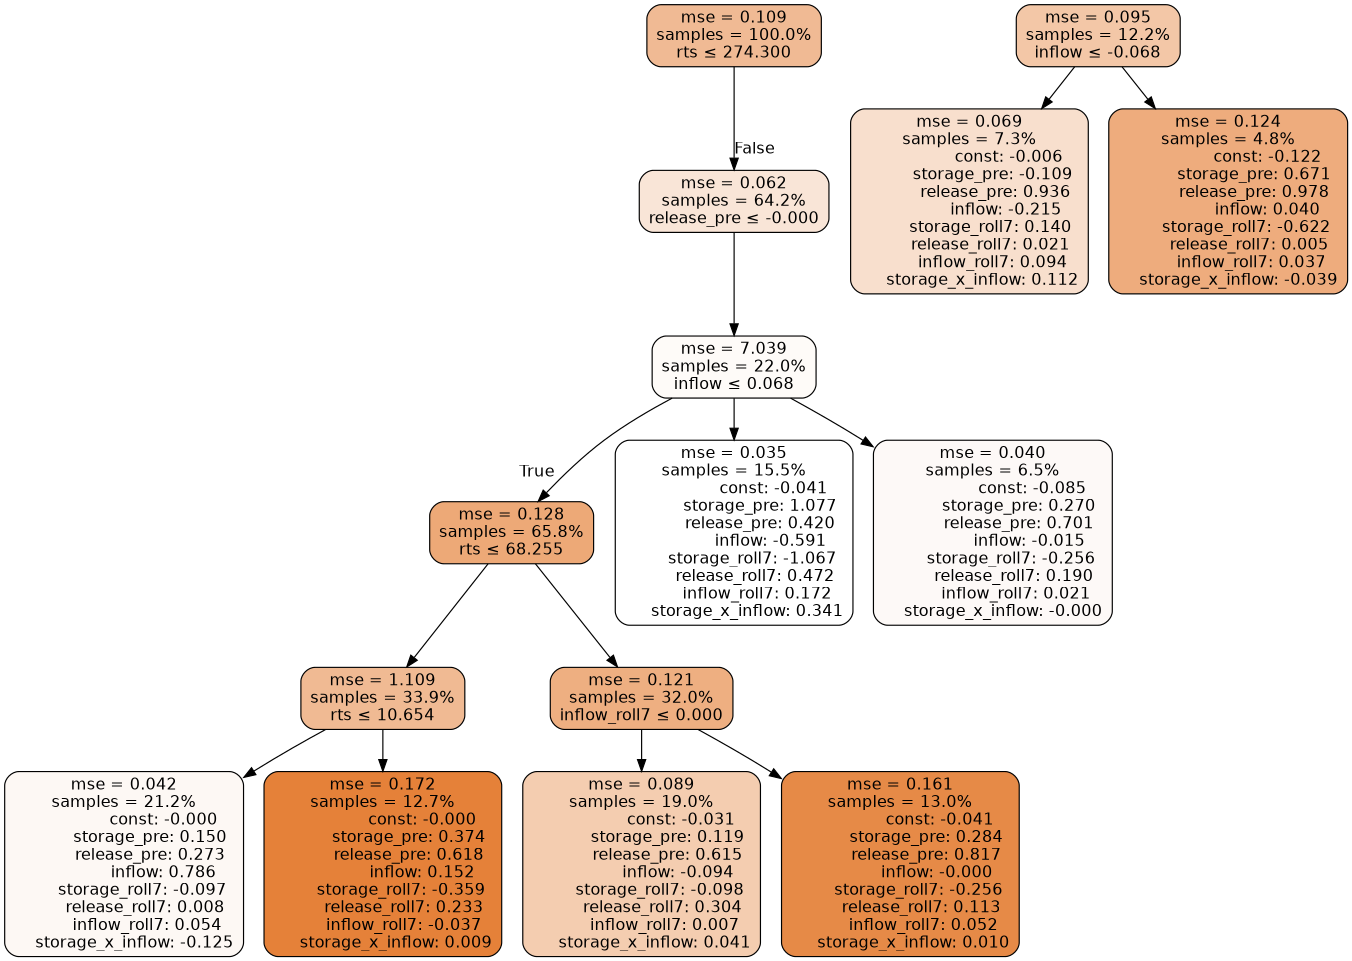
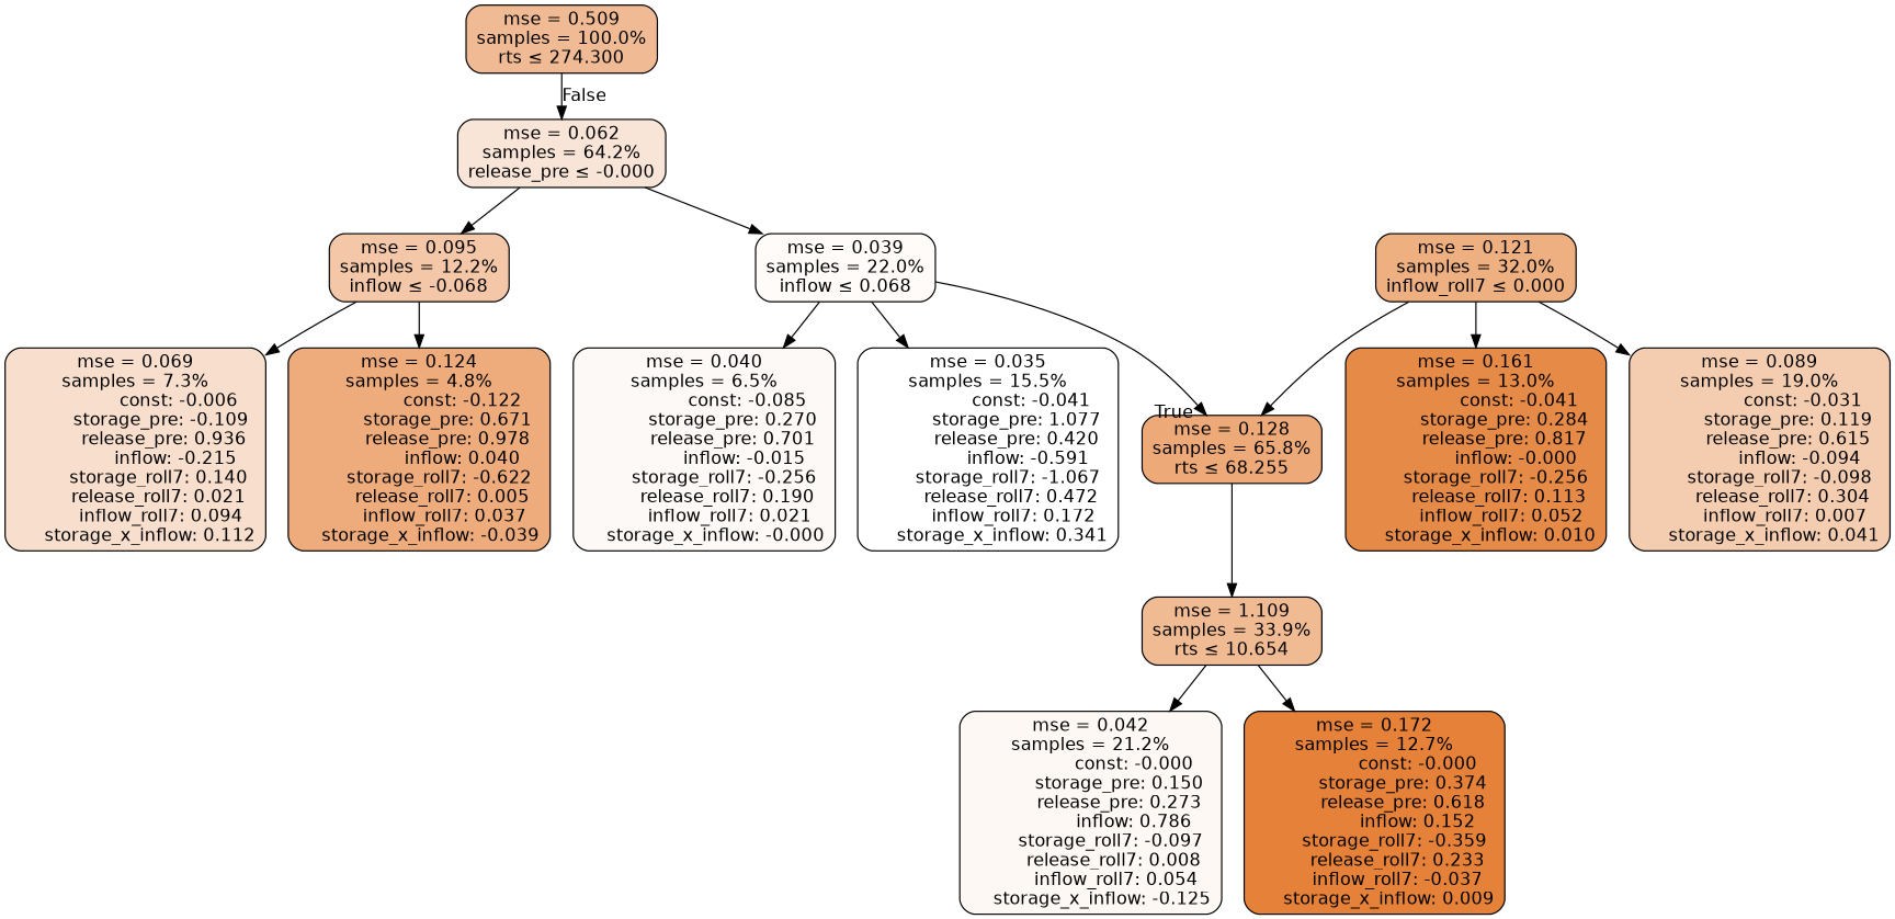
  digraph {
    fontname="DejaVu Sans"
    node [color=black fontname="DejaVu Sans" shape=rectangle style="filled, rounded"]
    edge [fontname="DejaVu Sans"]
-   n1 [fillcolor="#f0ba94" label="mse = 0.109\nsamples = 100.0%\nrts &le; 274.300"]
+   n1 [fillcolor="#f0ba94" label="mse = 0.509\nsamples = 100.0%\nrts &le; 274.300"]
    n2 [fillcolor="#f9e5d7" label="mse = 0.062\nsamples = 64.2%\nrelease_pre &le; -0.000"]
    n3 [fillcolor="#eda977" label="mse = 0.128\nsamples = 65.8%\nrts &le; 68.255"]
    n4 [fillcolor="#f0ba93" label="mse = 1.109\nsamples = 33.9%\nrts &le; 10.654"]
    n5 [fillcolor="#eeaf81" label="mse = 0.121\nsamples = 32.0%\ninflow_roll7 &le; 0.000"]
-   n6 [fillcolor="#fefbf8" label="mse = 7.039\nsamples = 22.0%\ninflow &le; 0.068"]
+   n6 [fillcolor="#fefbf8" label="mse = 0.039\nsamples = 22.0%\ninflow &le; 0.068"]
    n7 [fillcolor="#f3c7a7" label="mse = 0.095\nsamples = 12.2%\ninflow &le; -0.068"]
    n8 [fillcolor="#fdf8f4" label="mse = 0.042\nsamples = 21.2%\n               const: -0.000\n          storage_pre: 0.150\n          release_pre: 0.273\n               inflow: 0.786\n       storage_roll7: -0.097\n        release_roll7: 0.008\n         inflow_roll7: 0.054\n    storage_x_inflow: -0.125"]
    n9 [fillcolor="#e58139" label="mse = 0.172\nsamples = 12.7%\n               const: -0.000\n          storage_pre: 0.374\n          release_pre: 0.618\n               inflow: 0.152\n       storage_roll7: -0.359\n        release_roll7: 0.233\n        inflow_roll7: -0.037\n     storage_x_inflow: 0.009"]
    n10 [fillcolor="#f4cdb0" label="mse = 0.089\nsamples = 19.0%\n               const: -0.031\n          storage_pre: 0.119\n          release_pre: 0.615\n              inflow: -0.094\n       storage_roll7: -0.098\n        release_roll7: 0.304\n         inflow_roll7: 0.007\n     storage_x_inflow: 0.041"]
    n11 [fillcolor="#e68a47" label="mse = 0.161\nsamples = 13.0%\n               const: -0.041\n          storage_pre: 0.284\n          release_pre: 0.817\n              inflow: -0.000\n       storage_roll7: -0.256\n        release_roll7: 0.113\n         inflow_roll7: 0.052\n     storage_x_inflow: 0.010"]
    n12 [fillcolor="#ffffff" label="mse = 0.035\nsamples = 15.5%\n               const: -0.041\n          storage_pre: 1.077\n          release_pre: 0.420\n              inflow: -0.591\n       storage_roll7: -1.067\n        release_roll7: 0.472\n         inflow_roll7: 0.172\n     storage_x_inflow: 0.341"]
    n13 [fillcolor="#fdf9f7" label="mse = 0.040\nsamples = 6.5%\n               const: -0.085\n          storage_pre: 0.270\n          release_pre: 0.701\n              inflow: -0.015\n       storage_roll7: -0.256\n        release_roll7: 0.190\n         inflow_roll7: 0.021\n    storage_x_inflow: -0.000"]
    n14 [fillcolor="#f8dfcd" label="mse = 0.069\nsamples = 7.3%\n               const: -0.006\n         storage_pre: -0.109\n          release_pre: 0.936\n              inflow: -0.215\n        storage_roll7: 0.140\n        release_roll7: 0.021\n         inflow_roll7: 0.094\n     storage_x_inflow: 0.112"]
    n15 [fillcolor="#eeac7d" label="mse = 0.124\nsamples = 4.8%\n               const: -0.122\n          storage_pre: 0.671\n          release_pre: 0.978\n               inflow: 0.040\n       storage_roll7: -0.622\n        release_roll7: 0.005\n         inflow_roll7: 0.037\n    storage_x_inflow: -0.039"]
    n1 -> n2 [headlabel=False labelangle=-45 labeldistance=2.5]
    n2 -> n6
+   n2 -> n7
    n3 -> n4
-   n3 -> n5
+   n5 -> n3
    n4 -> n8
    n4 -> n9
    n5 -> n10
    n5 -> n11
    n6 -> n3 [headlabel=True labelangle=45 labeldistance=2.5]
    n6 -> n12
    n6 -> n13
    n7 -> n14
    n7 -> n15
  }
